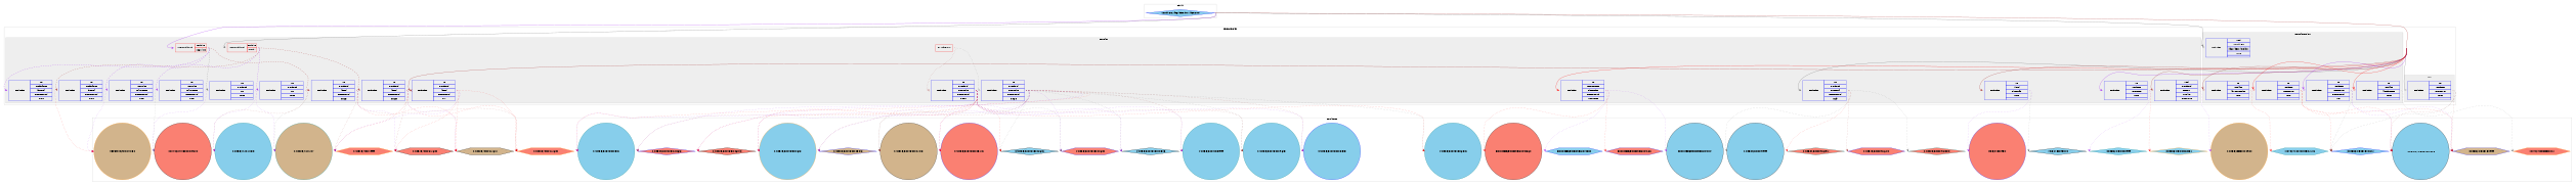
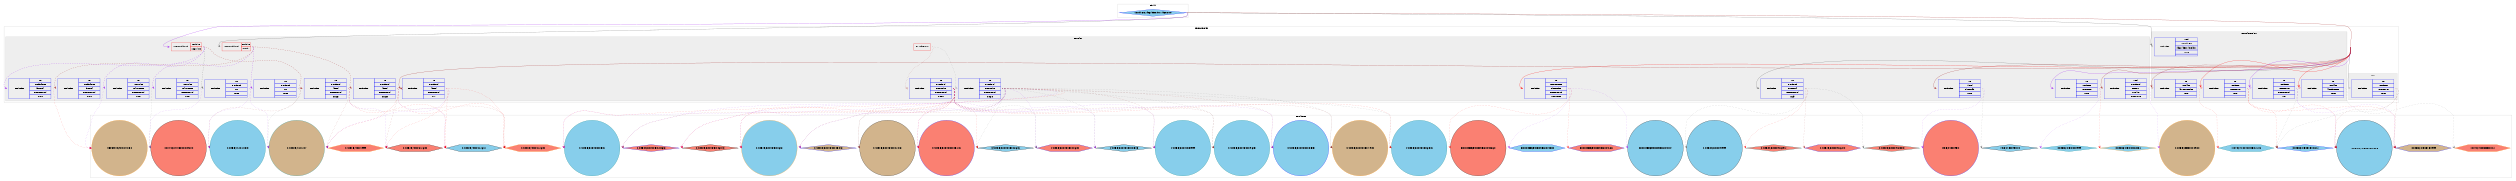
  digraph {
    compound=true
    concentrate=true
    fontname=Helvetica
    fontsize=10
    newrank=true
    rankdir=TB
    ranksep=1.5
    node [color=blue fontname=Helvetica fontsize=10 shape=none style=filled]
    edge [arrowhead=vee color=purple headport=w style=dotted tailport=e weight=100]
    n1 [fillcolor=skyblue label="x11-drivers/xf86-video-vboxvideo-1.0.0" shape=diamond width=4]
    n2 [label=<<TABLE BORDER="0" CELLBORDER="1" CELLSPACING="0" CELLPADDING="4" WIDTH="220"><TR><TD ROWSPAN="6" CELLPADDING="30">pack_dep</TD></TR><TR><TD WIDTH="110">no</TD></TR><TR><TD>sys-devel</TD></TR><TR><TD>automake</TD></TR><TR><TD>greaterequal</TD></TR><TR><TD>1.16.1</TD></TR></TABLE>> style=""]
    n3 [label=<<TABLE BORDER="0" CELLBORDER="1" CELLSPACING="0" CELLPADDING="4" WIDTH="220"><TR><TD ROWSPAN="6" CELLPADDING="30">pack_dep</TD></TR><TR><TD WIDTH="110">no</TD></TR><TR><TD>sys-devel</TD></TR><TR><TD>automake</TD></TR><TR><TD>greaterequal</TD></TR><TR><TD>1.15.1</TD></TR></TABLE>> style=""]
    n4 [color=red label=<<TABLE BORDER="0" CELLBORDER="1" CELLSPACING="0" CELLPADDING="4"><TR><TD CELLPADDING="10">any_of_group</TD></TR></TABLE>> style=""]
    n5 [label=<<TABLE BORDER="0" CELLBORDER="1" CELLSPACING="0" CELLPADDING="4" WIDTH="220"><TR><TD ROWSPAN="6" CELLPADDING="30">pack_dep</TD></TR><TR><TD WIDTH="110">no</TD></TR><TR><TD>sys-devel</TD></TR><TR><TD>libtool</TD></TR><TR><TD>greaterequal</TD></TR><TR><TD>2.2.6a</TD></TR></TABLE>> style=""]
    n6 [label=<<TABLE BORDER="0" CELLBORDER="1" CELLSPACING="0" CELLPADDING="4" WIDTH="220"><TR><TD ROWSPAN="6" CELLPADDING="30">pack_dep</TD></TR><TR><TD WIDTH="110">no</TD></TR><TR><TD>sys-devel</TD></TR><TR><TD>m4</TD></TR><TR><TD>none</TD></TR><TR><TD></TD></TR></TABLE>> style=""]
    n7 [label=<<TABLE BORDER="0" CELLBORDER="1" CELLSPACING="0" CELLPADDING="4" WIDTH="220"><TR><TD ROWSPAN="6" CELLPADDING="30">pack_dep</TD></TR><TR><TD WIDTH="110">no</TD></TR><TR><TD>x11-misc</TD></TR><TR><TD>util-macros</TD></TR><TR><TD>greaterequal</TD></TR><TR><TD>1.18</TD></TR></TABLE>> style=""]
    n8 [label=<<TABLE BORDER="0" CELLBORDER="1" CELLSPACING="0" CELLPADDING="4" WIDTH="220"><TR><TD ROWSPAN="6" CELLPADDING="30">pack_dep</TD></TR><TR><TD WIDTH="110">no</TD></TR><TR><TD>media-fonts</TD></TR><TR><TD>font-util</TD></TR><TR><TD>greaterequal</TD></TR><TR><TD>1.2.0</TD></TR></TABLE>> style=""]
    n9 [color=red label=<<TABLE BORDER="0" CELLBORDER="1" CELLSPACING="0" CELLPADDING="4"><TR><TD ROWSPAN="3" CELLPADDING="10">use_conditional</TD></TR><TR><TD>positive</TD></TR><TR><TD>ppc-aix</TD></TR></TABLE>> style=""]
    n10 [label=<<TABLE BORDER="0" CELLBORDER="1" CELLSPACING="0" CELLPADDING="4" WIDTH="220"><TR><TD ROWSPAN="6" CELLPADDING="30">pack_dep</TD></TR><TR><TD WIDTH="110">no</TD></TR><TR><TD>sys-devel</TD></TR><TR><TD>libtool</TD></TR><TR><TD>greaterequal</TD></TR><TR><TD>2.2.6a</TD></TR></TABLE>> style=""]
    n11 [label=<<TABLE BORDER="0" CELLBORDER="1" CELLSPACING="0" CELLPADDING="4" WIDTH="220"><TR><TD ROWSPAN="6" CELLPADDING="30">pack_dep</TD></TR><TR><TD WIDTH="110">no</TD></TR><TR><TD>sys-devel</TD></TR><TR><TD>m4</TD></TR><TR><TD>none</TD></TR><TR><TD></TD></TR></TABLE>> style=""]
    n12 [label=<<TABLE BORDER="0" CELLBORDER="1" CELLSPACING="0" CELLPADDING="4" WIDTH="220"><TR><TD ROWSPAN="6" CELLPADDING="30">pack_dep</TD></TR><TR><TD WIDTH="110">no</TD></TR><TR><TD>x11-misc</TD></TR><TR><TD>util-macros</TD></TR><TR><TD>greaterequal</TD></TR><TR><TD>1.18</TD></TR></TABLE>> style=""]
    n13 [label=<<TABLE BORDER="0" CELLBORDER="1" CELLSPACING="0" CELLPADDING="4" WIDTH="220"><TR><TD ROWSPAN="6" CELLPADDING="30">pack_dep</TD></TR><TR><TD WIDTH="110">no</TD></TR><TR><TD>media-fonts</TD></TR><TR><TD>font-util</TD></TR><TR><TD>greaterequal</TD></TR><TR><TD>1.2.0</TD></TR></TABLE>> style=""]
    n14 [color=red label=<<TABLE BORDER="0" CELLBORDER="1" CELLSPACING="0" CELLPADDING="4"><TR><TD ROWSPAN="3" CELLPADDING="10">use_conditional</TD></TR><TR><TD>positive</TD></TR><TR><TD>x86-winnt</TD></TR></TABLE>> style=""]
    n15 [label=<<TABLE BORDER="0" CELLBORDER="1" CELLSPACING="0" CELLPADDING="4" WIDTH="220"><TR><TD ROWSPAN="6" CELLPADDING="30">pack_dep</TD></TR><TR><TD WIDTH="110">no</TD></TR><TR><TD>app-portage</TD></TR><TR><TD>elt-patches</TD></TR><TR><TD>greaterequal</TD></TR><TR><TD>20170815</TD></TR></TABLE>> style=""]
    n16 [label=<<TABLE BORDER="0" CELLBORDER="1" CELLSPACING="0" CELLPADDING="4" WIDTH="220"><TR><TD ROWSPAN="6" CELLPADDING="30">pack_dep</TD></TR><TR><TD WIDTH="110">no</TD></TR><TR><TD>sys-devel</TD></TR><TR><TD>autoconf</TD></TR><TR><TD>greaterequal</TD></TR><TR><TD>2.69</TD></TR></TABLE>> style=""]
    n17 [label=<<TABLE BORDER="0" CELLBORDER="1" CELLSPACING="0" CELLPADDING="4" WIDTH="220"><TR><TD ROWSPAN="6" CELLPADDING="30">pack_dep</TD></TR><TR><TD WIDTH="110">no</TD></TR><TR><TD>sys-devel</TD></TR><TR><TD>libtool</TD></TR><TR><TD>greaterequal</TD></TR><TR><TD>2.4</TD></TR></TABLE>> style=""]
    n18 [label=<<TABLE BORDER="0" CELLBORDER="1" CELLSPACING="0" CELLPADDING="4" WIDTH="220"><TR><TD ROWSPAN="6" CELLPADDING="30">pack_dep</TD></TR><TR><TD WIDTH="110">no</TD></TR><TR><TD>virtual</TD></TR><TR><TD>pkgconfig</TD></TR><TR><TD>none</TD></TR><TR><TD></TD></TR></TABLE>> style=""]
    n19 [label=<<TABLE BORDER="0" CELLBORDER="1" CELLSPACING="0" CELLPADDING="4" WIDTH="220"><TR><TD ROWSPAN="6" CELLPADDING="30">pack_dep</TD></TR><TR><TD WIDTH="110">no</TD></TR><TR><TD>x11-base</TD></TR><TR><TD>xorg-proto</TD></TR><TR><TD>none</TD></TR><TR><TD></TD></TR></TABLE>> style=""]
    n20 [label=<<TABLE BORDER="0" CELLBORDER="1" CELLSPACING="0" CELLPADDING="4" WIDTH="220"><TR><TD ROWSPAN="6" CELLPADDING="30">pack_dep</TD></TR><TR><TD WIDTH="110">weak</TD></TR><TR><TD>sys-devel</TD></TR><TR><TD>gettext</TD></TR><TR><TD>smaller</TD></TR><TR><TD>0.18.1.1-r3</TD></TR></TABLE>> style=""]
    n21 [label=<<TABLE BORDER="0" CELLBORDER="1" CELLSPACING="0" CELLPADDING="4" WIDTH="220"><TR><TD ROWSPAN="6" CELLPADDING="30">pack_dep</TD></TR><TR><TD WIDTH="110">no</TD></TR><TR><TD>x11-base</TD></TR><TR><TD>xorg-server</TD></TR><TR><TD>greaterequal</TD></TR><TR><TD>1.8</TD></TR></TABLE>> style=""]
    n22 [label=<<TABLE BORDER="0" CELLBORDER="1" CELLSPACING="0" CELLPADDING="4" WIDTH="220"><TR><TD ROWSPAN="6" CELLPADDING="30">pack_dep</TD></TR><TR><TD WIDTH="110">no</TD></TR><TR><TD>x11-libs</TD></TR><TR><TD>libXcomposite</TD></TR><TR><TD>none</TD></TR><TR><TD></TD></TR></TABLE>> style=""]
    n23 [label=<<TABLE BORDER="0" CELLBORDER="1" CELLSPACING="0" CELLPADDING="4" WIDTH="220"><TR><TD ROWSPAN="6" CELLPADDING="30">pack_dep</TD></TR><TR><TD WIDTH="110">no</TD></TR><TR><TD>x11-base</TD></TR><TR><TD>xorg-server</TD></TR><TR><TD>none</TD></TR><TR><TD></TD></TR></TABLE>> style=""]
    n24 [label=<<TABLE BORDER="0" CELLBORDER="1" CELLSPACING="0" CELLPADDING="4" WIDTH="220"><TR><TD ROWSPAN="6" CELLPADDING="30">pack_dep</TD></TR><TR><TD WIDTH="110">no</TD></TR><TR><TD>x11-libs</TD></TR><TR><TD>libpciaccess</TD></TR><TR><TD>none</TD></TR><TR><TD></TD></TR></TABLE>> style=""]
    n25 [label=<<TABLE BORDER="0" CELLBORDER="1" CELLSPACING="0" CELLPADDING="4" WIDTH="220"><TR><TD ROWSPAN="6" CELLPADDING="30">pack_dep</TD></TR><TR><TD WIDTH="110">weak</TD></TR><TR><TD>x11-drivers</TD></TR><TR><TD>xf86-video-virtualbox</TD></TR><TR><TD>none</TD></TR><TR><TD></TD></TR></TABLE>> style=""]
    n26 [label=<<TABLE BORDER="0" CELLBORDER="1" CELLSPACING="0" CELLPADDING="4" WIDTH="220"><TR><TD ROWSPAN="6" CELLPADDING="30">pack_dep</TD></TR><TR><TD WIDTH="110">no</TD></TR><TR><TD>x11-base</TD></TR><TR><TD>xorg-server</TD></TR><TR><TD>none</TD></TR><TR><TD></TD></TR></TABLE>> style=""]
    n27 [color=black fillcolor=skyblue label="sys-devel/automake-1.10.3-r3" shape=diamond width=4]
    n28 [fillcolor=salmon label="sys-devel/automake-1.11.6-r3" shape=hexagon width=4]
    n29 [color=black fillcolor=skyblue label="sys-devel/automake-1.12.6-r2" shape=diamond width=4]
    n30 [fillcolor=salmon label="sys-devel/automake-1.13.4-r2" shape=circle width=4]
    n31 [color=black fillcolor=tan label="sys-devel/automake-1.14.1-r2" shape=circle width=4]
    n32 [fillcolor=tan label="sys-devel/automake-1.15.1-r2" shape=diamond width=4]
    n33 [color=darkorange fillcolor=skyblue label="sys-devel/automake-1.16-r2" shape=circle width=4]
    n34 [color=black fillcolor=salmon label="sys-devel/automake-1.16.1-r1" shape=diamond width=4]
    n35 [fillcolor=salmon label="sys-devel/automake-1.4_p6-r2" shape=diamond width=4]
    n36 [color=teal fillcolor=skyblue label="sys-devel/automake-1.5-r2" shape=circle width=4]
    n37 [color=teal fillcolor=skyblue label="sys-devel/automake-1.6.3-r2" shape=circle width=4]
+   n38 [color=darkorange fillcolor=tan label="sys-devel/automake-1.7.9-r3" shape=circle width=4]
    n39 [fillcolor=skyblue label="sys-devel/automake-1.8.5-r5" shape=circle width=4]
    n40 [color=teal fillcolor=skyblue label="sys-devel/automake-1.9.6-r5" shape=circle width=4]
    n41 [color=teal fillcolor=skyblue label="sys-devel/automake-9999" shape=circle width=4]
    n42 [color=darkorange fillcolor=salmon label="sys-devel/libtool-2.4.6-r3" shape=hexagon width=4]
-   n43 [color=black fillcolor=tan label="sys-devel/libtool-2.4.6-r4" shape=hexagon width=4]
+   n43 [color=black fillcolor=skyblue label="sys-devel/libtool-2.4.6-r4" shape=hexagon width=4]
    n44 [color=black fillcolor=salmon label="sys-devel/libtool-2.4.6-r5" shape=hexagon width=4]
    n45 [color=darkorange fillcolor=salmon label="sys-devel/libtool-9999" shape=hexagon width=4]
    n46 [color=teal fillcolor=tan label="sys-devel/m4-1.4.17" shape=circle width=4]
    n47 [color=teal fillcolor=skyblue label="sys-devel/m4-1.4.18-r1" shape=circle width=4]
    n48 [color=darkorange fillcolor=tan label="media-fonts/font-util-1.3.1" shape=circle width=4]
    n49 [color=black fillcolor=salmon label="x11-misc/util-macros-1.19.2-r1" shape=circle width=4]
    n50 [color=black fillcolor=skyblue label="app-portage/elt-patches-20170017" shape=circle width=4]
    n51 [fillcolor=salmon label="app-portage/elt-patches-20170422" shape=hexagon width=4]
    n52 [fillcolor=skyblue label="app-portage/elt-patches-20170815" shape=hexagon width=4]
    n53 [color=black fillcolor=salmon label="app-portage/elt-patches-20170826.1" shape=circle width=4]
    n54 [color=teal fillcolor=salmon label="sys-devel/autoconf-2.13-r1" shape=diamond width=4]
    n55 [fillcolor=salmon label="sys-devel/autoconf-2.64-r1" shape=hexagon width=4]
    n56 [color=teal fillcolor=salmon label="sys-devel/autoconf-2.69-r4" shape=diamond width=4]
    n57 [color=black fillcolor=skyblue label="sys-devel/autoconf-9999" shape=circle width=4]
    n58 [color=black fillcolor=skyblue label="virtual/pkgconfig-0-r1" shape=diamond width=4]
    n59 [fillcolor=salmon label="devel/pkgconfig-1" shape=circle width=4]
    n60 [color=darkorange fillcolor=skyblue label="x11-base/xorg-proto-2018.4" shape=diamond width=4]
    n61 [color=teal fillcolor=skyblue label="x11-base/xorg-proto-9999" shape=diamond width=4]
    n62 [color=darkorange fillcolor=tan label="sys-devel/gettext-0.19.8.1" shape=circle width=4]
    n63 [color=black fillcolor=skyblue label="x11-group/xorg-server-1.20.3" shape=circle width=4]
    n64 [fillcolor=skyblue label="x11-base/xorg-server-1.20.4" shape=diamond width=4]
    n65 [fillcolor=tan label="x11-base/xorg-server-9999" shape=hexagon width=4]
    n66 [color=teal fillcolor=skyblue label="x11-libs/libXcomposite-0.4.4-r2" shape=hexagon width=4]
    n67 [color=darkorange fillcolor=salmon label="x11-libs/libpciaccess-0.14" shape=hexagon width=4]
    subgraph cluster_1 {
      color=gray
      label=<<i>dependencies</i>>
      subgraph cluster_2 {
        color=gray
        fillcolor="#eeeeee"
        label=<<i>compile</i>>
        style=filled
        subgraph sub_3 {
          color=gray
          fillcolor="#eeeeee"
          label=<<i>compile</i>>
          style=filled
          n4
          subgraph sub_4 {
            color=gray
            fillcolor="#eeeeee"
            label=<<i>compile</i>>
            style=filled
            n2
          }
          subgraph sub_5 {
            color=gray
            fillcolor="#eeeeee"
            label=<<i>compile</i>>
            style=filled
            n3
          }
        }
        subgraph sub_6 {
          color=gray
          fillcolor="#eeeeee"
          label=<<i>compile</i>>
          style=filled
          n9
          subgraph sub_7 {
            color=gray
            fillcolor="#eeeeee"
            label=<<i>compile</i>>
            style=filled
            n5
          }
          subgraph sub_8 {
            color=gray
            fillcolor="#eeeeee"
            label=<<i>compile</i>>
            style=filled
            n6
          }
          subgraph sub_9 {
            color=gray
            fillcolor="#eeeeee"
            label=<<i>compile</i>>
            style=filled
            n7
          }
          subgraph sub_10 {
            color=gray
            fillcolor="#eeeeee"
            label=<<i>compile</i>>
            style=filled
            n8
          }
        }
        subgraph sub_11 {
          color=gray
          fillcolor="#eeeeee"
          label=<<i>compile</i>>
          style=filled
          n14
          subgraph sub_12 {
            color=gray
            fillcolor="#eeeeee"
            label=<<i>compile</i>>
            style=filled
            n10
          }
          subgraph sub_13 {
            color=gray
            fillcolor="#eeeeee"
            label=<<i>compile</i>>
            style=filled
            n11
          }
          subgraph sub_14 {
            color=gray
            fillcolor="#eeeeee"
            label=<<i>compile</i>>
            style=filled
            n12
          }
          subgraph sub_15 {
            color=gray
            fillcolor="#eeeeee"
            label=<<i>compile</i>>
            style=filled
            n13
          }
        }
        subgraph sub_16 {
          color=gray
          fillcolor="#eeeeee"
          label=<<i>compile</i>>
          style=filled
          n15
        }
        subgraph sub_17 {
          color=gray
          fillcolor="#eeeeee"
          label=<<i>compile</i>>
          style=filled
          n16
        }
        subgraph sub_18 {
          color=gray
          fillcolor="#eeeeee"
          label=<<i>compile</i>>
          style=filled
          n17
        }
        subgraph sub_19 {
          color=gray
          fillcolor="#eeeeee"
          label=<<i>compile</i>>
          style=filled
          n18
        }
        subgraph sub_20 {
          color=gray
          fillcolor="#eeeeee"
          label=<<i>compile</i>>
          style=filled
          n19
        }
        subgraph sub_21 {
          color=gray
          fillcolor="#eeeeee"
          label=<<i>compile</i>>
          style=filled
          n20
        }
      }
      subgraph cluster_22 {
        color=gray
        fillcolor="#eeeeee"
        label=<<i>compile and run</i>>
        style=filled
        subgraph sub_23 {
          color=gray
          fillcolor="#eeeeee"
          label=<<i>compile and run</i>>
          style=filled
          n21
        }
        subgraph sub_24 {
          color=gray
          fillcolor="#eeeeee"
          label=<<i>compile and run</i>>
          style=filled
          n22
        }
        subgraph sub_25 {
          color=gray
          fillcolor="#eeeeee"
          label=<<i>compile and run</i>>
          style=filled
          n23
        }
        subgraph sub_26 {
          color=gray
          fillcolor="#eeeeee"
          label=<<i>compile and run</i>>
          style=filled
          n24
        }
        subgraph sub_27 {
          color=gray
          fillcolor="#eeeeee"
          label=<<i>compile and run</i>>
          style=filled
          n25
        }
      }
      subgraph cluster_28 {
        color=gray
        fillcolor="#eeeeee"
        label=<<i>run</i>>
        style=filled
        subgraph sub_29 {
          color=gray
          fillcolor="#eeeeee"
          label=<<i>run</i>>
          style=filled
          n26
        }
      }
    }
    subgraph cluster_30 {
      color=gray
      label=<<i>ebuild</i>>
      rank=same
      n1
    }
    subgraph cluster_31 {
      color=gray
      label=<<i>candidates</i>>
      rank=same
      subgraph sub_32 {
        color=black
        label=<<i>candidates</i>>
        nodesep=1
        rank=same
        n27
        n28
        n29
        n30
        n31
        n32
        n33
        n34
        n35
        n36
        n37
+       n38
        n39
        n40
        n41
      }
      subgraph sub_33 {
        color=black
        label=<<i>candidates</i>>
        nodesep=1
        rank=same
        n27
        n28
        n29
        n30
        n31
        n32
        n33
        n34
        n35
        n36
        n37
+       n38
        n39
        n40
        n41
      }
      subgraph sub_34 {
        color=black
        label=<<i>candidates</i>>
        nodesep=1
        rank=same
        n42
        n43
        n44
        n45
      }
      subgraph sub_35 {
        color=black
        label=<<i>candidates</i>>
        nodesep=1
        rank=same
        n46
        n47
      }
      subgraph sub_36 {
        color=black
        label=<<i>candidates</i>>
        nodesep=1
        rank=same
        n48
      }
      subgraph sub_37 {
        color=black
        label=<<i>candidates</i>>
        nodesep=1
        rank=same
        n49
      }
      subgraph sub_38 {
        color=black
        label=<<i>candidates</i>>
        nodesep=1
        rank=same
        n42
        n43
        n44
        n45
      }
      subgraph sub_39 {
        color=black
        label=<<i>candidates</i>>
        nodesep=1
        rank=same
        n46
        n47
      }
      subgraph sub_40 {
        color=black
        label=<<i>candidates</i>>
        nodesep=1
        rank=same
        n49
      }
      subgraph sub_41 {
        color=black
        label=<<i>candidates</i>>
        nodesep=1
        rank=same
        n48
      }
      subgraph sub_42 {
        color=black
        label=<<i>candidates</i>>
        nodesep=1
        rank=same
        n50
        n51
        n52
        n53
      }
      subgraph sub_43 {
        color=black
        label=<<i>candidates</i>>
        nodesep=1
        rank=same
        n54
        n55
        n56
        n57
      }
      subgraph sub_44 {
        color=black
        label=<<i>candidates</i>>
        nodesep=1
        rank=same
        n42
        n43
        n44
        n45
      }
      subgraph sub_45 {
        color=black
        label=<<i>candidates</i>>
        nodesep=1
        rank=same
        n58
        n59
      }
      subgraph sub_46 {
        color=black
        label=<<i>candidates</i>>
        nodesep=1
        rank=same
        n60
        n61
      }
      subgraph sub_47 {
        color=black
        label=<<i>candidates</i>>
        nodesep=1
        rank=same
        n62
      }
      subgraph sub_48 {
        color=black
        label=<<i>candidates</i>>
        nodesep=1
        rank=same
        n63
        n64
        n65
      }
      subgraph sub_49 {
        color=black
        label=<<i>candidates</i>>
        nodesep=1
        rank=same
        n63
        n64
        n65
      }
      subgraph sub_50 {
        color=black
        label=<<i>candidates</i>>
        nodesep=1
        rank=same
        n66
      }
      subgraph sub_51 {
        color=black
        label=<<i>candidates</i>>
        nodesep=1
        rank=same
        n67
      }
      subgraph sub_52 {
        color=black
        label=<<i>candidates</i>>
        nodesep=1
        rank=same
      }
      subgraph sub_53 {
        color=black
        label=<<i>candidates</i>>
        nodesep=1
        rank=same
        n63
        n64
        n65
      }
    }
    n1 -> n9 [color=gray40 style=solid weight=20]
    n1 -> n14 [style=solid weight=20]
    n1 -> n15 [color=red style=solid weight=20]
    n1 -> n16 [color=gray40 style=solid weight=20]
    n1 -> n17 [color=brown style=solid weight=20]
    n1 -> n18 [color=brown style=solid weight=20]
    n1 -> n19 [style=solid weight=20]
    n1 -> n20 [color=brown style=solid weight=20]
    n1 -> n21 [arrowhead=odotvee style=solid weight=20]
    n1 -> n22 [arrowhead=odotvee color=brown style=solid weight=20]
    n1 -> n23 [arrowhead=odotvee color=red style=solid weight=20]
    n1 -> n24 [arrowhead=odotvee color=red style=solid weight=20]
    n1 -> n25 [arrowhead=odotvee color=gray40 style=solid weight=20]
    n1 -> n26 [arrowhead=odot color=gray40 style=solid weight=20]
    n2 -> n27 [color=gray40]
    n2 -> n28
    n2 -> n29 [color=gray40]
    n2 -> n30
    n2 -> n31 [color=gray40]
    n2 -> n32 [color=brown]
    n2 -> n33
    n2 -> n34
    n2 -> n35
    n2 -> n36 [color=red]
    n2 -> n37 [color=gray40]
+   n2 -> n38 [color=gray40]
    n2 -> n39 [color=brown]
    n2 -> n40 [color=gray40]
    n2 -> n41 [color=brown]
    n3 -> n27
    n3 -> n28 [color=gray40]
    n3 -> n29 [color=red]
    n3 -> n30 [color=red]
    n3 -> n31 [color=brown]
    n3 -> n32
    n3 -> n33 [color=red]
    n3 -> n34 [color=red]
    n3 -> n35 [color=brown]
    n3 -> n36
    n3 -> n37 [color=red]
+   n3 -> n38 [color=brown]
    n3 -> n39
    n3 -> n40 [color=brown]
    n3 -> n41
    n4 -> n2 [arrowhead=oinv color=gray40 weight=20]
    n4 -> n3 [arrowhead=oinv color=brown weight=20]
    n5 -> n42 [color=red]
    n5 -> n43
    n5 -> n44 [color=brown]
    n5 -> n45 [color=red]
    n6 -> n46 [color=gray40]
    n6 -> n47 [color=brown]
    n7 -> n49
    n8 -> n48
    n9 -> n5 [color=brown style=dashed weight=20]
    n9 -> n6 [style=dashed weight=20]
    n9 -> n7 [style=dashed weight=20]
    n9 -> n8 [color=brown style=dashed weight=20]
    n10 -> n42 [color=brown]
    n10 -> n43 [color=red]
    n10 -> n44
    n10 -> n45 [color=brown]
    n11 -> n46
    n11 -> n47
    n12 -> n49 [color=gray40]
    n13 -> n48 [color=red]
    n14 -> n10 [color=brown style=dashed weight=20]
    n14 -> n11 [color=gray40 style=dashed weight=20]
    n14 -> n12 [style=dashed weight=20]
    n14 -> n13 [style=dashed weight=20]
    n15 -> n50
    n15 -> n51 [color=red]
    n15 -> n52
    n15 -> n53 [color=red]
    n16 -> n54 [color=gray40]
    n16 -> n55 [color=brown]
    n16 -> n56 [color=red]
    n16 -> n57 [color=gray40]
    n17 -> n42 [color=red]
    n17 -> n43 [color=red]
    n17 -> n44 [color=red]
    n17 -> n45
    n18 -> n58 [color=gray40]
    n18 -> n59
    n19 -> n60 [color=red]
    n19 -> n61
    n20 -> n62
    n21 -> n63
    n21 -> n64 [color=gray40]
    n21 -> n65
    n22 -> n66 [color=red]
    n23 -> n63 [color=red]
    n23 -> n64 [color=red]
    n23 -> n65 [color=red]
    n24 -> n67 [color=gray40]
    n26 -> n63 [color=brown]
    n26 -> n64 [color=gray40]
    n26 -> n65 [color=brown]
  }
